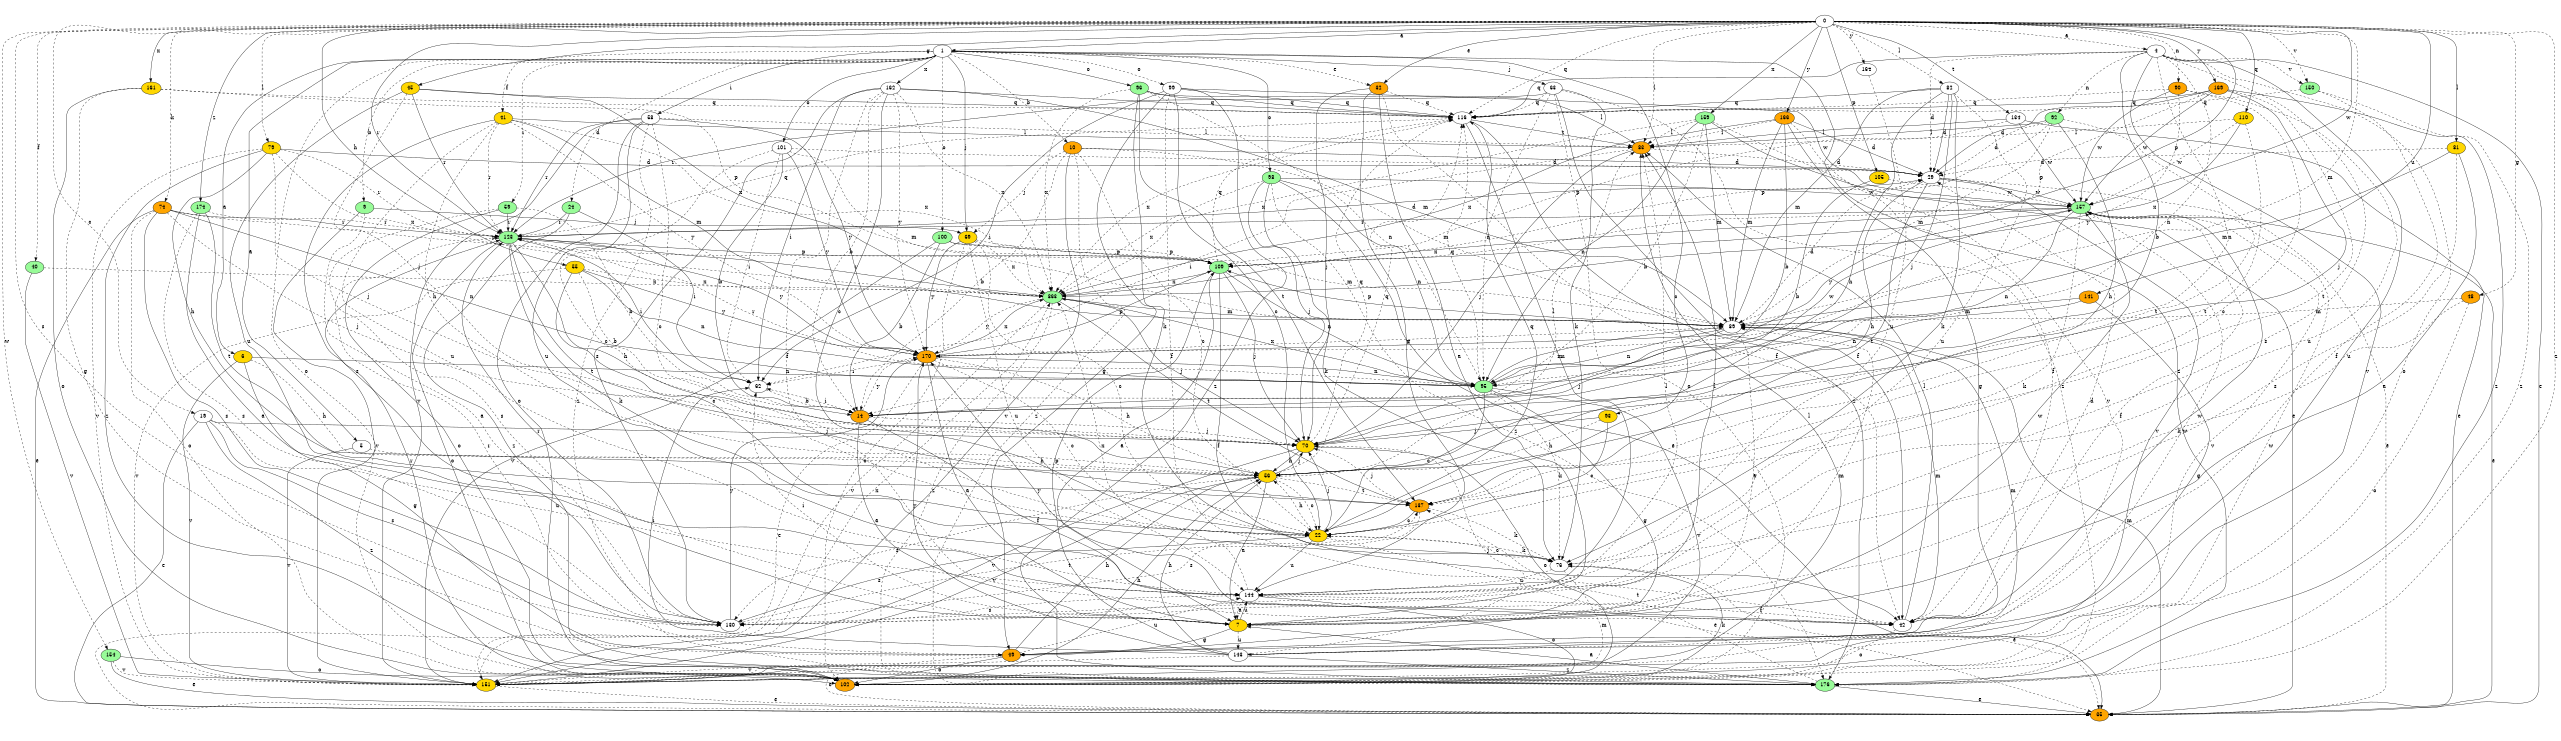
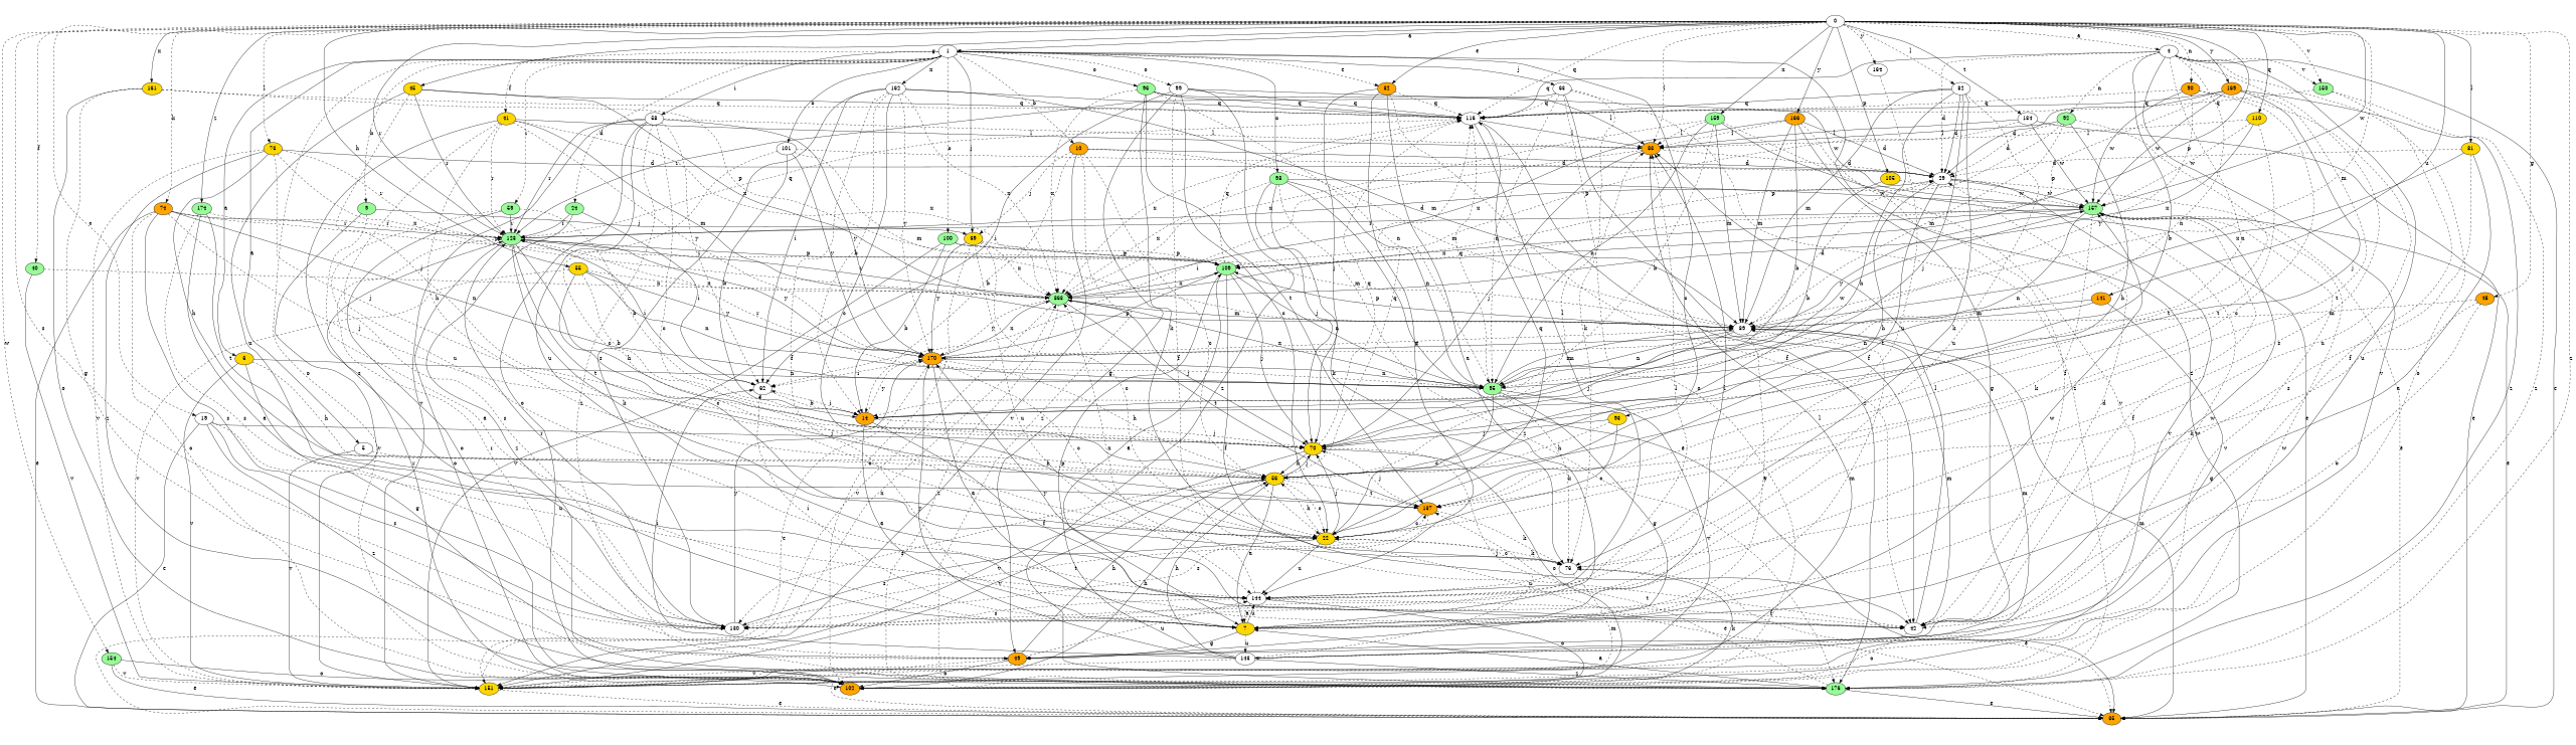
  strict digraph {
    node [fillcolor=white style=filled]
    edge [style=solid]
    0
    1
    4
    19
    32 [fillcolor=orange]
    40 [fillcolor=palegreen]
    45 [fillcolor=gold]
    48 [fillcolor=orange]
    55 [fillcolor=gold]
    74 [fillcolor=orange]
-   79 [fillcolor=gold]
+   79 [fillcolor=gold label=73]
    81 [fillcolor=gold]
    82
    83 [fillcolor=orange]
    89
    90 [fillcolor=orange]
    105 [fillcolor=gold]
    109 [fillcolor=palegreen]
    110 [fillcolor=gold]
    116
    123 [fillcolor=palegreen]
    130
    134
    141 [fillcolor=orange]
    150 [fillcolor=palegreen]
    154 [fillcolor=palegreen]
    157 [fillcolor=palegreen]
    159 [fillcolor=palegreen]
    161 [fillcolor=gold]
    164
    166 [fillcolor=orange]
    169 [fillcolor=orange]
    174 [fillcolor=palegreen]
    176 [fillcolor=palegreen]
    5
    6 [fillcolor=gold]
    9 [fillcolor=palegreen]
    10 [fillcolor=orange]
    22 [fillcolor=gold]
    24 [fillcolor=palegreen]
    41 [fillcolor=gold]
    58
    59 [fillcolor=palegreen]
    63
    69 [fillcolor=gold]
    96 [fillcolor=palegreen]
    98 [fillcolor=palegreen]
    99
    100 [fillcolor=palegreen]
    101
    102 [fillcolor=orange]
    162
    14 [fillcolor=orange]
    29
    35 [fillcolor=orange]
    92 [fillcolor=palegreen]
    93 [fillcolor=gold]
    95 [fillcolor=palegreen]
    143
    151 [fillcolor=gold]
    144
    70 [fillcolor=gold]
    7 [fillcolor=gold]
    42
    n65 [fillcolor=palegreen label=863]
    76
    170 [fillcolor=orange]
    56 [fillcolor=gold]
    62
    137 [fillcolor=orange]
    49 [fillcolor=orange]
    0 -> 1 [label=a]
    0 -> 4 [label=a style=dashed]
    0 -> 19 [label=c style=dashed]
    0 -> 32 [label=e]
    0 -> 40 [label=f style=dashed]
    0 -> 45 [label=g]
    0 -> 48 [label=g style=dashed]
    0 -> 55 [label=h]
    0 -> 74 [label=k style=dashed]
    0 -> 79 [label=l style=dashed]
    0 -> 81 [label=l]
    0 -> 82 [label=l style=dashed]
    0 -> 83 [label=l style=dashed]
    0 -> 89 [label=m style=dashed]
    0 -> 90 [label=n style=dashed]
    0 -> 105 [label=p]
    0 -> 109 [label=p]
    0 -> 110 [label=q]
    0 -> 116 [label=q style=dashed]
    0 -> 123 [label=r]
    0 -> 130 [label=s style=dashed]
    0 -> 134 [label=t]
    0 -> 141 [label=u]
    0 -> 150 [label=v style=dashed]
    0 -> 154 [label=w style=dashed]
    0 -> 157 [label=w]
    0 -> 159 [label=x]
    0 -> 161 [label=x]
    0 -> 164 [label=y style=dashed]
    0 -> 166 [label=y]
    0 -> 169 [label=y]
    0 -> 174 [label=z]
    0 -> 176 [label=z style=dashed]
    1 -> 32 [label=e style=dashed]
    1 -> 176 [label=z]
    1 -> 5 [label=a]
    1 -> 6 [label=a]
    1 -> 9 [label=b style=dashed]
    1 -> 10 [label=b style=dashed]
    1 -> 22 [label=c]
    1 -> 24 [label=d style=dashed]
    1 -> 41 [label=f style=dashed]
    1 -> 58 [label=i]
    1 -> 59 [label=i style=dashed]
    1 -> 63 [label=j]
    1 -> 69 [label=j]
    1 -> 96 [label=o]
    1 -> 98 [label=o]
    1 -> 99 [label=o style=dashed]
    1 -> 100 [label=o style=dashed]
    1 -> 101 [label=o]
    1 -> 102 [label=o style=dashed]
    1 -> 162 [label=x]
    4 -> 116 [label=q]
    4 -> 130 [label=s style=dashed]
    4 -> 150 [label=v style=dashed]
    4 -> 102 [label=o style=dashed]
    4 -> 14 [label=b]
    4 -> 29 [label=d style=dashed]
    4 -> 35 [label=e]
    4 -> 92 [label=n style=dashed]
    4 -> 93 [label=n style=dashed]
    4 -> 95 [label=n style=dashed]
    4 -> 143 [label=u]
    4 -> 151 [label=v]
    19 -> 130 [label=s]
    19 -> 176 [label=z]
    19 -> 35 [label=e]
    19 -> 144 [label=u style=dashed]
    19 -> 70 [label=j]
    32 -> 116 [label=q style=dashed]
    32 -> 144 [label=u]
    32 -> 70 [label=j]
    32 -> 7 [label=a]
    32 -> 42 [label=f style=dashed]
    40 -> 151 [label=v]
    40 -> n65 [label=x style=dashed]
    45 -> 116 [label=q]
    45 -> 123 [label=r]
    45 -> 144 [label=u]
    45 -> 70 [label=j style=dashed]
    45 -> n65 [label=x]
    48 -> 89 [label=m style=dashed]
-   48 -> 102 [label=o style=dashed]
+   48 -> 42 [label=o style=dashed]
    48 -> 76 [label=k style=dashed]
    55 -> 22 [label=c]
    55 -> 14 [label=b style=dashed]
    55 -> 95 [label=n]
    55 -> 151 [label=v style=dashed]
    55 -> n65 [label=x style=dashed]
    55 -> 170 [label=y]
    74 -> 109 [label=p style=dashed]
    74 -> 123 [label=r]
    74 -> 130 [label=s]
    74 -> 102 [label=o style=dashed]
    74 -> 35 [label=e]
    74 -> 95 [label=n]
    74 -> 70 [label=j style=dashed]
    79 -> 123 [label=r style=dashed]
    79 -> 176 [label=z]
    79 -> 29 [label=d]
    79 -> 151 [label=v style=dashed]
    79 -> 70 [label=j style=dashed]
    79 -> n65 [label=x style=dashed]
    79 -> 56 [label=h]
-   81 -> 89 [label=m]
+   81 -> 89 [label=x]
    81 -> 130 [label=s style=dashed]
    81 -> 29 [label=d style=dashed]
    81 -> 7 [label=a]
    82 -> 89 [label=m]
    82 -> 116 [label=q]
    82 -> 29 [label=d]
    82 -> 144 [label=u style=dashed]
    82 -> 70 [label=j]
    82 -> 76 [label=k]
    82 -> 56 [label=h]
    83 -> 29 [label=d style=dashed]
    83 -> 70 [label=j]
    83 -> 62 [label=i style=dashed]
    89 -> 109 [label=p]
    89 -> 29 [label=d style=dashed]
    89 -> 95 [label=n]
    89 -> 70 [label=j]
    89 -> 7 [label=a style=dashed]
    89 -> 170 [label=y style=dashed]
    90 -> 116 [label=q style=dashed]
    90 -> 157 [label=w]
    90 -> 22 [label=c style=dashed]
    90 -> 144 [label=u style=dashed]
    90 -> 170 [label=y style=dashed]
    105 -> 157 [label=w style=dashed]
    105 -> 14 [label=b]
    109 -> 116 [label=q style=dashed]
    109 -> 95 [label=n]
    109 -> 70 [label=j]
    109 -> 7 [label=a]
    109 -> 42 [label=f]
    109 -> n65 [label=x]
    110 -> 83 [label=l style=dashed]
    110 -> 157 [label=w style=dashed]
    110 -> n65 [label=x]
    110 -> 137 [label=t style=dashed]
-   116 -> 83 [label=t]
+   116 -> 83 [label=l]
    116 -> 176 [label=z]
    116 -> 144 [label=u]
    116 -> n65 [label=x style=dashed]
    123 -> 109 [label=p]
    123 -> 116 [label=q style=dashed]
    123 -> 102 [label=o]
    123 -> 29 [label=d]
    123 -> 76 [label=k]
    123 -> 170 [label=y]
    123 -> 56 [label=h]
    123 -> 62 [label=i]
    123 -> 137 [label=t]
    130 -> 83 [label=l style=dashed]
    130 -> 123 [label=r]
    130 -> 170 [label=y]
    130 -> 137 [label=t style=dashed]
    134 -> 83 [label=l]
    134 -> 109 [label=p style=dashed]
    134 -> 157 [label=w]
    134 -> 35 [label=e]
    141 -> 89 [label=m]
    141 -> 95 [label=n]
    141 -> 49 [label=g]
    150 -> 116 [label=q style=dashed]
    150 -> 176 [label=z style=dashed]
    150 -> 42 [label=f style=dashed]
    154 -> 102 [label=o]
    154 -> 35 [label=e]
    154 -> 151 [label=v style=dashed]
    157 -> 123 [label=r]
    157 -> 35 [label=e]
    157 -> 95 [label=n]
    157 -> 151 [label=v style=dashed]
    157 -> 42 [label=f style=dashed]
    157 -> n65 [label=x]
    157 -> 76 [label=k style=dashed]
    157 -> 170 [label=y]
    159 -> 83 [label=l style=dashed]
    159 -> 89 [label=m]
    159 -> 14 [label=b style=dashed]
    159 -> 35 [label=e]
    159 -> 95 [label=n]
    159 -> 151 [label=v style=dashed]
    159 -> n65 [label=x style=dashed]
    161 -> 109 [label=p style=dashed]
    161 -> 116 [label=q style=dashed]
    161 -> 102 [label=o]
    161 -> 49 [label=g style=dashed]
    164 -> 144 [label=u style=dashed]
    166 -> 83 [label=l style=dashed]
    166 -> 89 [label=m]
    166 -> 14 [label=b]
    166 -> 29 [label=d]
    166 -> 42 [label=f style=dashed]
    166 -> n65 [label=x]
    166 -> 49 [label=g]
    169 -> 109 [label=p style=dashed]
    169 -> 116 [label=q]
    169 -> 157 [label=w]
    169 -> 176 [label=z]
    169 -> 29 [label=d]
    169 -> 70 [label=j]
    169 -> 137 [label=t style=dashed]
    174 -> 123 [label=r style=dashed]
    174 -> 130 [label=s style=dashed]
    174 -> 7 [label=a]
    174 -> 137 [label=t]
    176 -> 35 [label=e]
    176 -> 7 [label=a]
    176 -> 137 [label=t style=dashed]
    5 -> 151 [label=v]
    5 -> 56 [label=h style=dashed]
    6 -> 95 [label=n]
    6 -> 151 [label=v]
    6 -> 56 [label=h style=dashed]
    6 -> 49 [label=g]
    9 -> 69 [label=j]
    9 -> 151 [label=v]
    9 -> 7 [label=a style=dashed]
    10 -> 89 [label=m style=dashed]
    10 -> 176 [label=z style=dashed]
    10 -> 22 [label=c style=dashed]
    10 -> 69 [label=j style=dashed]
    10 -> 14 [label=b style=dashed]
    10 -> 29 [label=d]
    10 -> 151 [label=v]
    22 -> 116 [label=q]
    22 -> 130 [label=s]
    22 -> 35 [label=e style=dashed]
    22 -> 144 [label=u]
    22 -> 70 [label=j]
    22 -> 76 [label=k style=dashed]
    22 -> 56 [label=h style=dashed]
    24 -> 123 [label=r]
    24 -> 176 [label=z]
    24 -> 62 [label=i]
    41 -> 83 [label=l]
    41 -> 89 [label=m]
    41 -> 123 [label=r style=dashed]
    41 -> 130 [label=s]
    41 -> 144 [label=u style=dashed]
    41 -> n65 [label=x style=dashed]
    41 -> 170 [label=y style=dashed]
    41 -> 56 [label=h style=dashed]
    58 -> 83 [label=l style=dashed]
    58 -> 123 [label=r]
    58 -> 176 [label=z style=dashed]
    58 -> 22 [label=c style=dashed]
    58 -> 102 [label=o]
    58 -> 151 [label=v]
    58 -> 144 [label=u]
    58 -> 170 [label=y]
    59 -> 123 [label=r]
    59 -> 130 [label=s style=dashed]
    59 -> 102 [label=o]
    59 -> 14 [label=b style=dashed]
    63 -> 116 [label=q style=dashed]
    63 -> 123 [label=r]
    63 -> 176 [label=z style=dashed]
    63 -> 102 [label=o style=dashed]
    63 -> 95 [label=n style=dashed]
    63 -> 42 [label=f]
-   63 -> 76 [label=k]
+   63 -> 76 [label=k style=dashed]
    69 -> 109 [label=p style=dashed]
    69 -> 22 [label=c style=dashed]
    69 -> 102 [label=o style=dashed]
    69 -> 144 [label=u style=dashed]
    69 -> n65 [label=x style=dashed]
    69 -> 170 [label=y]
    96 -> 83 [label=l]
    96 -> 116 [label=q]
    96 -> 95 [label=n style=dashed]
    96 -> n65 [label=x style=dashed]
    96 -> 76 [label=k]
    96 -> 137 [label=t]
    98 -> 157 [label=w]
    98 -> 176 [label=z style=dashed]
    98 -> 35 [label=e]
    98 -> 95 [label=n]
    98 -> 70 [label=j]
    98 -> n65 [label=x style=dashed]
    98 -> 76 [label=k]
    99 -> 116 [label=q]
    99 -> 157 [label=w]
    99 -> 176 [label=z]
    99 -> 22 [label=c]
    99 -> 42 [label=f style=dashed]
    99 -> 62 [label=i]
    99 -> 49 [label=g]
    100 -> 89 [label=m style=dashed]
    100 -> 109 [label=p]
    100 -> 14 [label=b]
    100 -> 151 [label=v]
    101 -> 89 [label=m style=dashed]
    101 -> 22 [label=c style=dashed]
    101 -> 14 [label=b]
    101 -> 29 [label=d style=dashed]
    101 -> 170 [label=y]
-   101 -> 62 [label=i style=dashed]
+   58 -> 62 [label=i style=dashed]
    102 -> 123 [label=r]
    102 -> 157 [label=w style=dashed]
    102 -> 76 [label=k]
    102 -> 56 [label=h]
    162 -> 89 [label=m]
    162 -> 116 [label=q]
    162 -> 130 [label=s]
    162 -> 22 [label=c]
    162 -> 14 [label=b style=dashed]
    162 -> 42 [label=f style=dashed]
    162 -> n65 [label=x style=dashed]
    162 -> 170 [label=y style=dashed]
    162 -> 62 [label=i]
    14 -> 70 [label=j style=dashed]
    14 -> 7 [label=a]
    14 -> 42 [label=f]
    14 -> 170 [label=y style=dashed]
    14 -> 62 [label=i style=dashed]
    29 -> 157 [label=w]
    29 -> 35 [label=e style=dashed]
    29 -> 151 [label=v]
    29 -> 56 [label=h]
    29 -> 137 [label=t]
    35 -> 89 [label=m]
    92 -> 83 [label=l]
    92 -> 89 [label=m style=dashed]
    92 -> 109 [label=p style=dashed]
    92 -> 29 [label=d style=dashed]
    92 -> 56 [label=h]
    92 -> 137 [label=t style=dashed]
    93 -> 22 [label=c]
    93 -> 70 [label=j]
    93 -> 56 [label=h style=dashed]
    95 -> 89 [label=m]
    95 -> 116 [label=q style=dashed]
    95 -> 123 [label=r style=dashed]
    95 -> 157 [label=w]
    95 -> 22 [label=c]
    95 -> 151 [label=v]
    95 -> n65 [label=x]
    95 -> 76 [label=k style=dashed]
    95 -> 49 [label=g]
    143 -> 89 [label=m]
    143 -> 109 [label=p]
    143 -> 157 [label=w style=dashed]
    143 -> 176 [label=z]
    143 -> 151 [label=v style=dashed]
    143 -> 70 [label=j style=dashed]
    143 -> 170 [label=y]
    143 -> 56 [label=h]
    143 -> 62 [label=i]
    151 -> 83 [label=l]
    151 -> 35 [label=e style=dashed]
    151 -> n65 [label=x style=dashed]
    144 -> 130 [label=s style=dashed]
    144 -> 102 [label=o]
    144 -> 7 [label=a style=dashed]
    144 -> 42 [label=f style=dashed]
    144 -> n65 [label=x style=dashed]
    70 -> 116 [label=q style=dashed]
    70 -> 102 [label=o]
    70 -> 151 [label=v]
    70 -> 56 [label=h]
    7 -> 83 [label=l]
    7 -> 89 [label=m style=dashed]
    7 -> 157 [label=w]
    7 -> 143 [label=u style=dashed]
    7 -> 144 [label=u]
    7 -> 62 [label=i style=dashed]
    7 -> 49 [label=g]
    42 -> 83 [label=l]
    42 -> 89 [label=m]
    42 -> 157 [label=w]
    42 -> 102 [label=o style=dashed]
    42 -> 29 [label=d style=dashed]
    42 -> 170 [label=y]
    n65 -> 89 [label=m]
    n65 -> 123 [label=r]
    n65 -> 176 [label=z style=dashed]
    n65 -> 151 [label=v style=dashed]
    n65 -> 70 [label=j]
    n65 -> 170 [label=y style=dashed]
    n65 -> 137 [label=t]
    76 -> 22 [label=c style=dashed]
    76 -> 35 [label=e style=dashed]
    76 -> 151 [label=m style=dashed]
    76 -> 144 [label=u style=dashed]
    170 -> 109 [label=p]
    170 -> 22 [label=c style=dashed]
    170 -> 35 [label=e style=dashed]
    170 -> 95 [label=n]
    170 -> 7 [label=a]
    170 -> n65 [label=x]
    170 -> 56 [label=h style=dashed]
    170 -> 62 [label=i style=dashed]
    56 -> 83 [label=l style=dashed]
    56 -> 116 [label=q style=dashed]
    56 -> 130 [label=s style=dashed]
    56 -> 22 [label=c style=dashed]
    56 -> 151 [label=v]
    56 -> 70 [label=j]
    56 -> 7 [label=a]
    56 -> 137 [label=t style=dashed]
    62 -> 14 [label=b style=dashed]
    137 -> 130 [label=s style=dashed]
    137 -> 22 [label=c]
    137 -> 70 [label=j style=dashed]
    137 -> 76 [label=k style=dashed]
    49 -> 123 [label=r style=dashed]
    49 -> 102 [label=o]
    49 -> 35 [label=e style=dashed]
    49 -> 144 [label=u style=dashed]
    49 -> 56 [label=h]
  }
